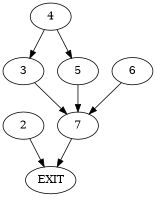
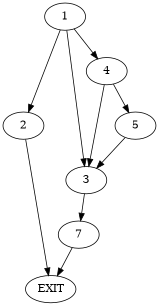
  digraph {
+   1
    2
    3
    4
    n5 [label=EXIT]
    7
    5
-   6
+   1 -> 2
+   1 -> 3
+   1 -> 4
    2 -> n5
    3 -> 7
    4 -> 3
    4 -> 5
    7 -> n5
-   5 -> 7
-   6 -> 7
+   5 -> 3
  }
